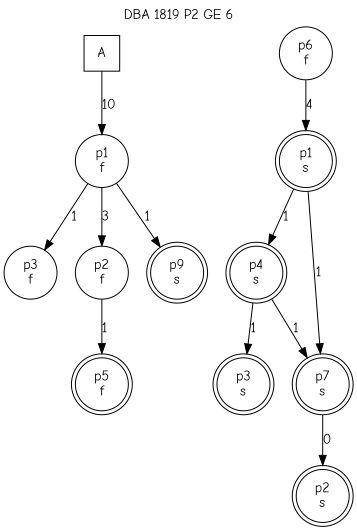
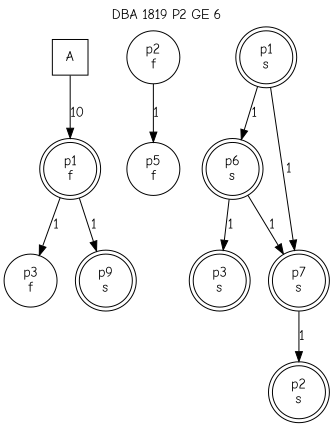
  digraph {
    fontname="Comic Neue"
    label=" DBA 1819 P2 GE 6 "
    labelloc=tl
    rankdir=TB
    node [fontname="Comic Neue" shape=doublecircle]
    edge [fontname="Comic Neue"]
    n1 [label=A shape=square]
-   n2 [label="p1\nf" shape=circle]
+   n2 [label="p1\nf"]
    n3 [label="p3\nf" shape=circle]
    n4 [label="p2\nf" shape=circle]
    n5 [label="p9\ns"]
-   n6 [label="p6\nf" shape=circle]
    n7 [label="p1\ns"]
-   n8 [label="p5\nf"]
-   n9 [label="p4\ns"]
+   n8 [label="p5\nf" shape=circle]
+   n9 [label="p6\ns"]
    n10 [label="p7\ns"]
    n11 [label="p3\ns"]
    n12 [label="p2\ns"]
    n1 -> n2 [label=10]
    n2 -> n3 [label=1]
-   n2 -> n4 [label=3]
    n2 -> n5 [label=1]
    n4 -> n8 [label=1]
-   n6 -> n7 [label=4]
    n7 -> n9 [label=1]
    n7 -> n10 [label=1]
    n9 -> n10 [label=1]
    n9 -> n11 [label=1]
-   n10 -> n12 [label=0]
+   n10 -> n12 [label=1]
  }
